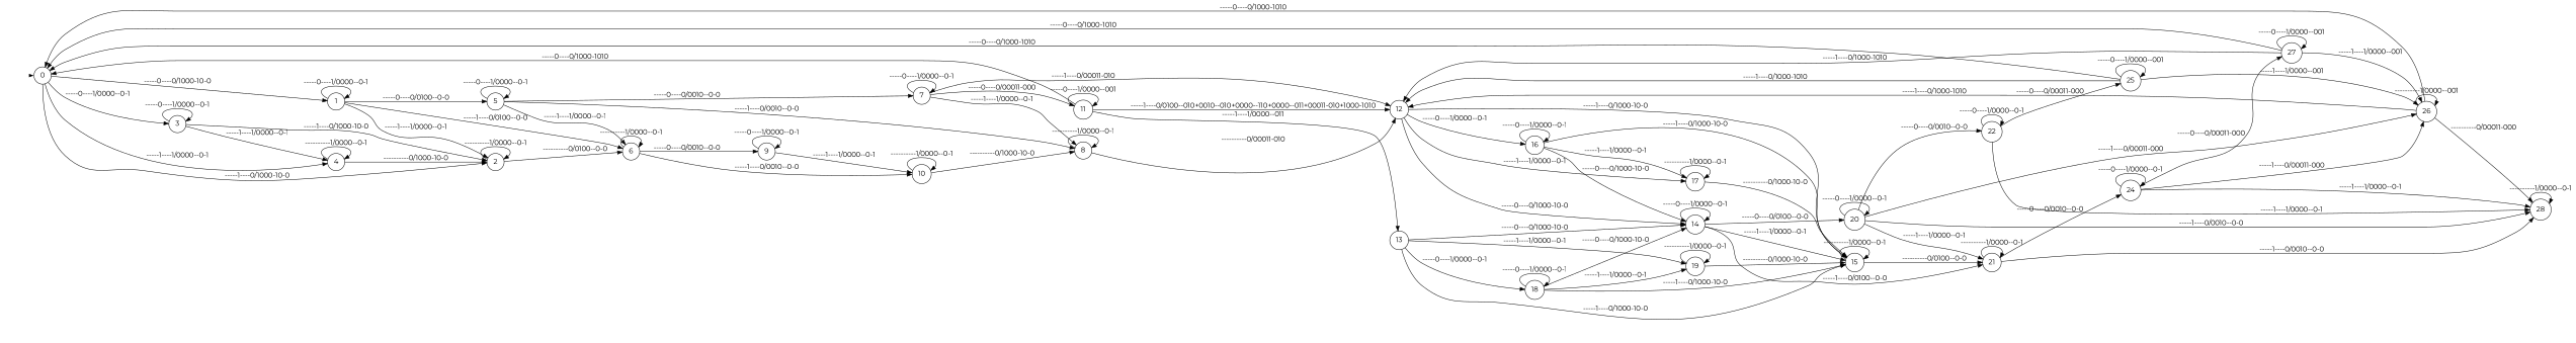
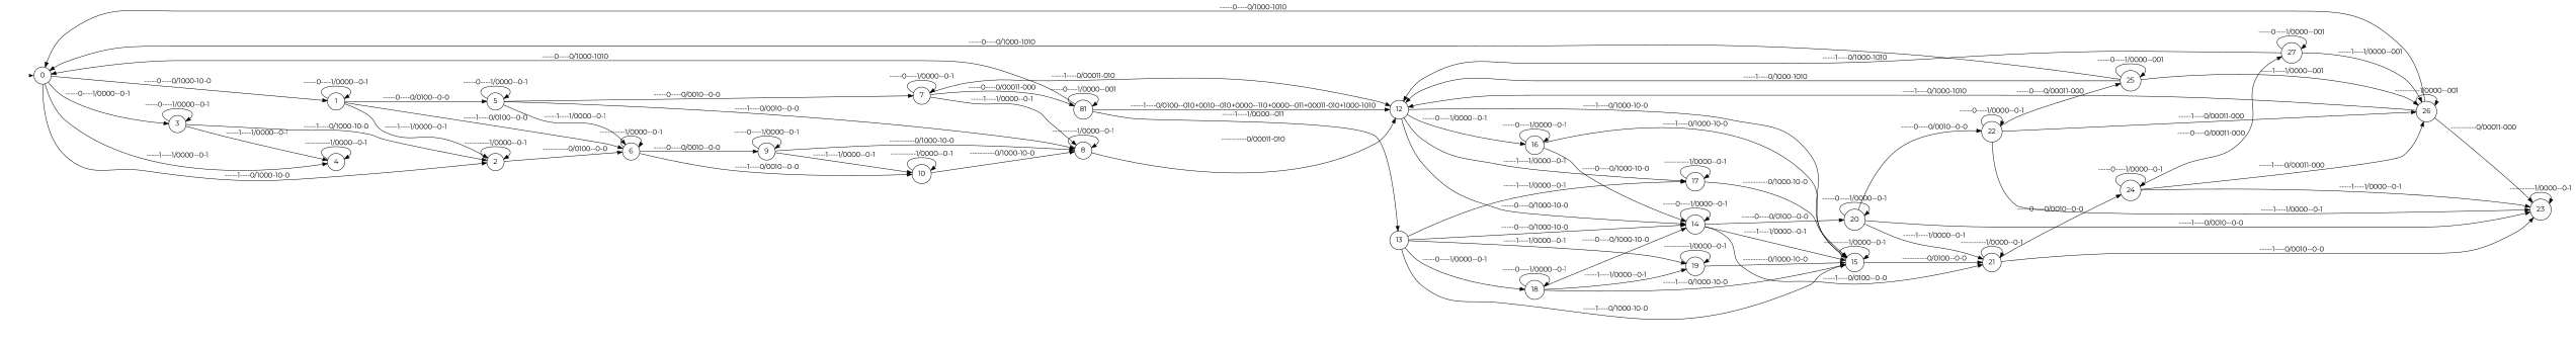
  digraph {
    fontname=Montserrat
    nodesep=0.2
    rankdir=LR
    ranksep=0.8
    node [fontname=Montserrat shape=circle]
    edge [fontname=Montserrat]
    init [shape=point style=invis]
    n2 [label=0]
    n3 [label=1]
    n4 [label=2]
    n5 [label=3]
    n6 [label=4]
    n7 [label=5]
    n8 [label=6]
    n9 [label=7]
    n10 [label=8]
    n11 [label=9]
    n12 [label=10]
-   n13 [label=11]
+   n13 [label=81]
    n14 [label=12]
    n15 [label=13]
    n16 [label=14]
    n17 [label=15]
    n18 [label=16]
    n19 [label=17]
    n20 [label=18]
    n21 [label=19]
    n22 [label=20]
    n23 [label=21]
    n24 [label=22]
-   n25 [label=28]
+   n25 [label=23]
    n26 [label=24]
    n27 [label=25]
    n28 [label=26]
    n29 [label=27]
    init -> n2 [penwidth=0]
    n2 -> n3 [label="-----0----0/1000-10-0\l"]
    n2 -> n4 [label="-----1----0/1000-10-0\l"]
    n2 -> n5 [label="-----0----1/0000--0-1\l"]
    n2 -> n6 [label="-----1----1/0000--0-1\l"]
    n3 -> n3 [label="-----0----1/0000--0-1\l"]
    n3 -> n4 [label="-----1----1/0000--0-1\l"]
    n3 -> n7 [label="-----0----0/0100--0-0\l"]
    n3 -> n8 [label="-----1----0/0100--0-0\l"]
    n4 -> n4 [label="----------1/0000--0-1\l"]
    n4 -> n8 [label="----------0/0100--0-0\l"]
    n5 -> n4 [label="-----1----0/1000-10-0\l"]
    n5 -> n5 [label="-----0----1/0000--0-1\l"]
    n5 -> n6 [label="-----1----1/0000--0-1\l"]
-   n6 -> n4 [label="----------0/1000-10-0\l"]
    n6 -> n6 [label="----------1/0000--0-1\l"]
    n7 -> n7 [label="-----0----1/0000--0-1\l"]
    n7 -> n8 [label="-----1----1/0000--0-1\l"]
    n7 -> n9 [label="-----0----0/0010--0-0\l"]
    n7 -> n10 [label="-----1----0/0010--0-0\l"]
    n8 -> n8 [label="----------1/0000--0-1\l"]
    n8 -> n11 [label="-----0----0/0010--0-0\l"]
    n8 -> n12 [label="-----1----0/0010--0-0\l"]
    n9 -> n9 [label="-----0----1/0000--0-1\l"]
    n9 -> n10 [label="-----1----1/0000--0-1\l"]
    n9 -> n13 [label="-----0----0/00011-000\l"]
    n9 -> n14 [label="-----1----0/00011-010\l"]
    n10 -> n10 [label="----------1/0000--0-1\l"]
    n10 -> n14 [label="----------0/00011-010\l"]
+   n11 -> n10 [label="----------0/1000-10-0\l"]
    n11 -> n11 [label="-----0----1/0000--0-1\l"]
    n11 -> n12 [label="-----1----1/0000--0-1\l"]
    n12 -> n10 [label="----------0/1000-10-0\l"]
    n12 -> n12 [label="----------1/0000--0-1\l"]
    n13 -> n2 [label="-----0----0/1000-1010\l"]
    n13 -> n13 [label="-----0----1/0000--001\l"]
    n13 -> n14 [label="-----1----0/0100--010+0010--010+0000--110+0000--011+00011-010+1000-1010\l"]
    n13 -> n15 [label="-----1----1/0000--011\l"]
    n14 -> n16 [label="-----0----0/1000-10-0\l"]
    n14 -> n17 [label="-----1----0/1000-10-0\l"]
    n14 -> n18 [label="-----0----1/0000--0-1\l"]
    n14 -> n19 [label="-----1----1/0000--0-1\l"]
    n15 -> n16 [label="-----0----0/1000-10-0\l"]
    n15 -> n17 [label="-----1----0/1000-10-0\l"]
    n15 -> n20 [label="-----0----1/0000--0-1\l"]
    n15 -> n21 [label="-----1----1/0000--0-1\l"]
    n16 -> n16 [label="-----0----1/0000--0-1\l"]
    n16 -> n17 [label="-----1----1/0000--0-1\l"]
    n16 -> n22 [label="-----0----0/0100--0-0\l"]
    n16 -> n23 [label="-----1----0/0100--0-0\l"]
    n17 -> n17 [label="----------1/0000--0-1\l"]
    n17 -> n23 [label="----------0/0100--0-0\l"]
    n18 -> n16 [label="-----0----0/1000-10-0\l"]
    n18 -> n17 [label="-----1----0/1000-10-0\l"]
    n18 -> n18 [label="-----0----1/0000--0-1\l"]
-   n18 -> n19 [label="-----1----1/0000--0-1\l"]
+   n15 -> n19 [label="-----1----1/0000--0-1\l"]
    n19 -> n17 [label="----------0/1000-10-0\l"]
    n19 -> n19 [label="----------1/0000--0-1\l"]
    n20 -> n16 [label="-----0----0/1000-10-0\l"]
    n20 -> n17 [label="-----1----0/1000-10-0\l"]
    n20 -> n20 [label="-----0----1/0000--0-1\l"]
    n20 -> n21 [label="-----1----1/0000--0-1\l"]
    n21 -> n17 [label="----------0/1000-10-0\l"]
    n21 -> n21 [label="----------1/0000--0-1\l"]
    n22 -> n22 [label="-----0----1/0000--0-1\l"]
    n22 -> n23 [label="-----1----1/0000--0-1\l"]
    n22 -> n24 [label="-----0----0/0010--0-0\l"]
    n22 -> n25 [label="-----1----0/0010--0-0\l"]
    n23 -> n23 [label="----------1/0000--0-1\l"]
    n23 -> n25 [label="-----1----0/0010--0-0\l"]
    n23 -> n26 [label="-----0----0/0010--0-0\l"]
    n24 -> n24 [label="-----0----1/0000--0-1\l"]
    n24 -> n25 [label="-----1----1/0000--0-1\l"]
    n24 -> n27 [label="-----0----0/00011-000\l"]
-   n22 -> n28 [label="-----1----0/00011-000\l"]
+   n24 -> n28 [label="-----1----0/00011-000\l"]
    n25 -> n25 [label="----------1/0000--0-1\l"]
    n26 -> n25 [label="-----1----1/0000--0-1\l"]
    n26 -> n26 [label="-----0----1/0000--0-1\l"]
    n26 -> n28 [label="-----1----0/00011-000\l"]
    n26 -> n29 [label="-----0----0/00011-000\l"]
    n27 -> n2 [label="-----0----0/1000-1010\l"]
    n27 -> n14 [label="-----1----0/1000-1010\l"]
    n27 -> n27 [label="-----0----1/0000--001\l"]
    n27 -> n28 [label="-----1----1/0000--001\l"]
    n28 -> n2 [label="-----0----0/1000-1010\l"]
    n28 -> n14 [label="-----1----0/1000-1010\l"]
    n28 -> n25 [label="----------0/00011-000\l"]
    n28 -> n28 [label="----------1/0000--001\l"]
-   n29 -> n2 [label="-----0----0/1000-1010\l"]
    n29 -> n14 [label="-----1----0/1000-1010\l"]
    n29 -> n28 [label="-----1----1/0000--001\l"]
    n29 -> n29 [label="-----0----1/0000--001\l"]
  }
